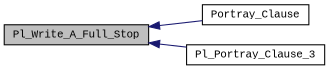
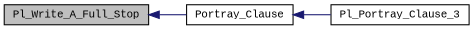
  digraph {
    fontname="Liberation Mono"
    rankdir=LR
    node [color=black fillcolor=white fontname="Liberation Mono" fontsize=10 shape=record style=filled]
    edge [color=midnightblue dir=back fontname="Liberation Mono" fontsize=10 labelfontname=Helvetica labelfontsize=10 style=solid]
    n1 [fillcolor=grey75 fontcolor=black height=0.2 label=Pl_Write_A_Full_Stop width=0.4]
    n2 [height=0.2 label=Portray_Clause width=0.4]
    n3 [height=0.2 label=Pl_Portray_Clause_3 width=0.4]
    n1 -> n2
-   n1 -> n3
+   n2 -> n3
  }
